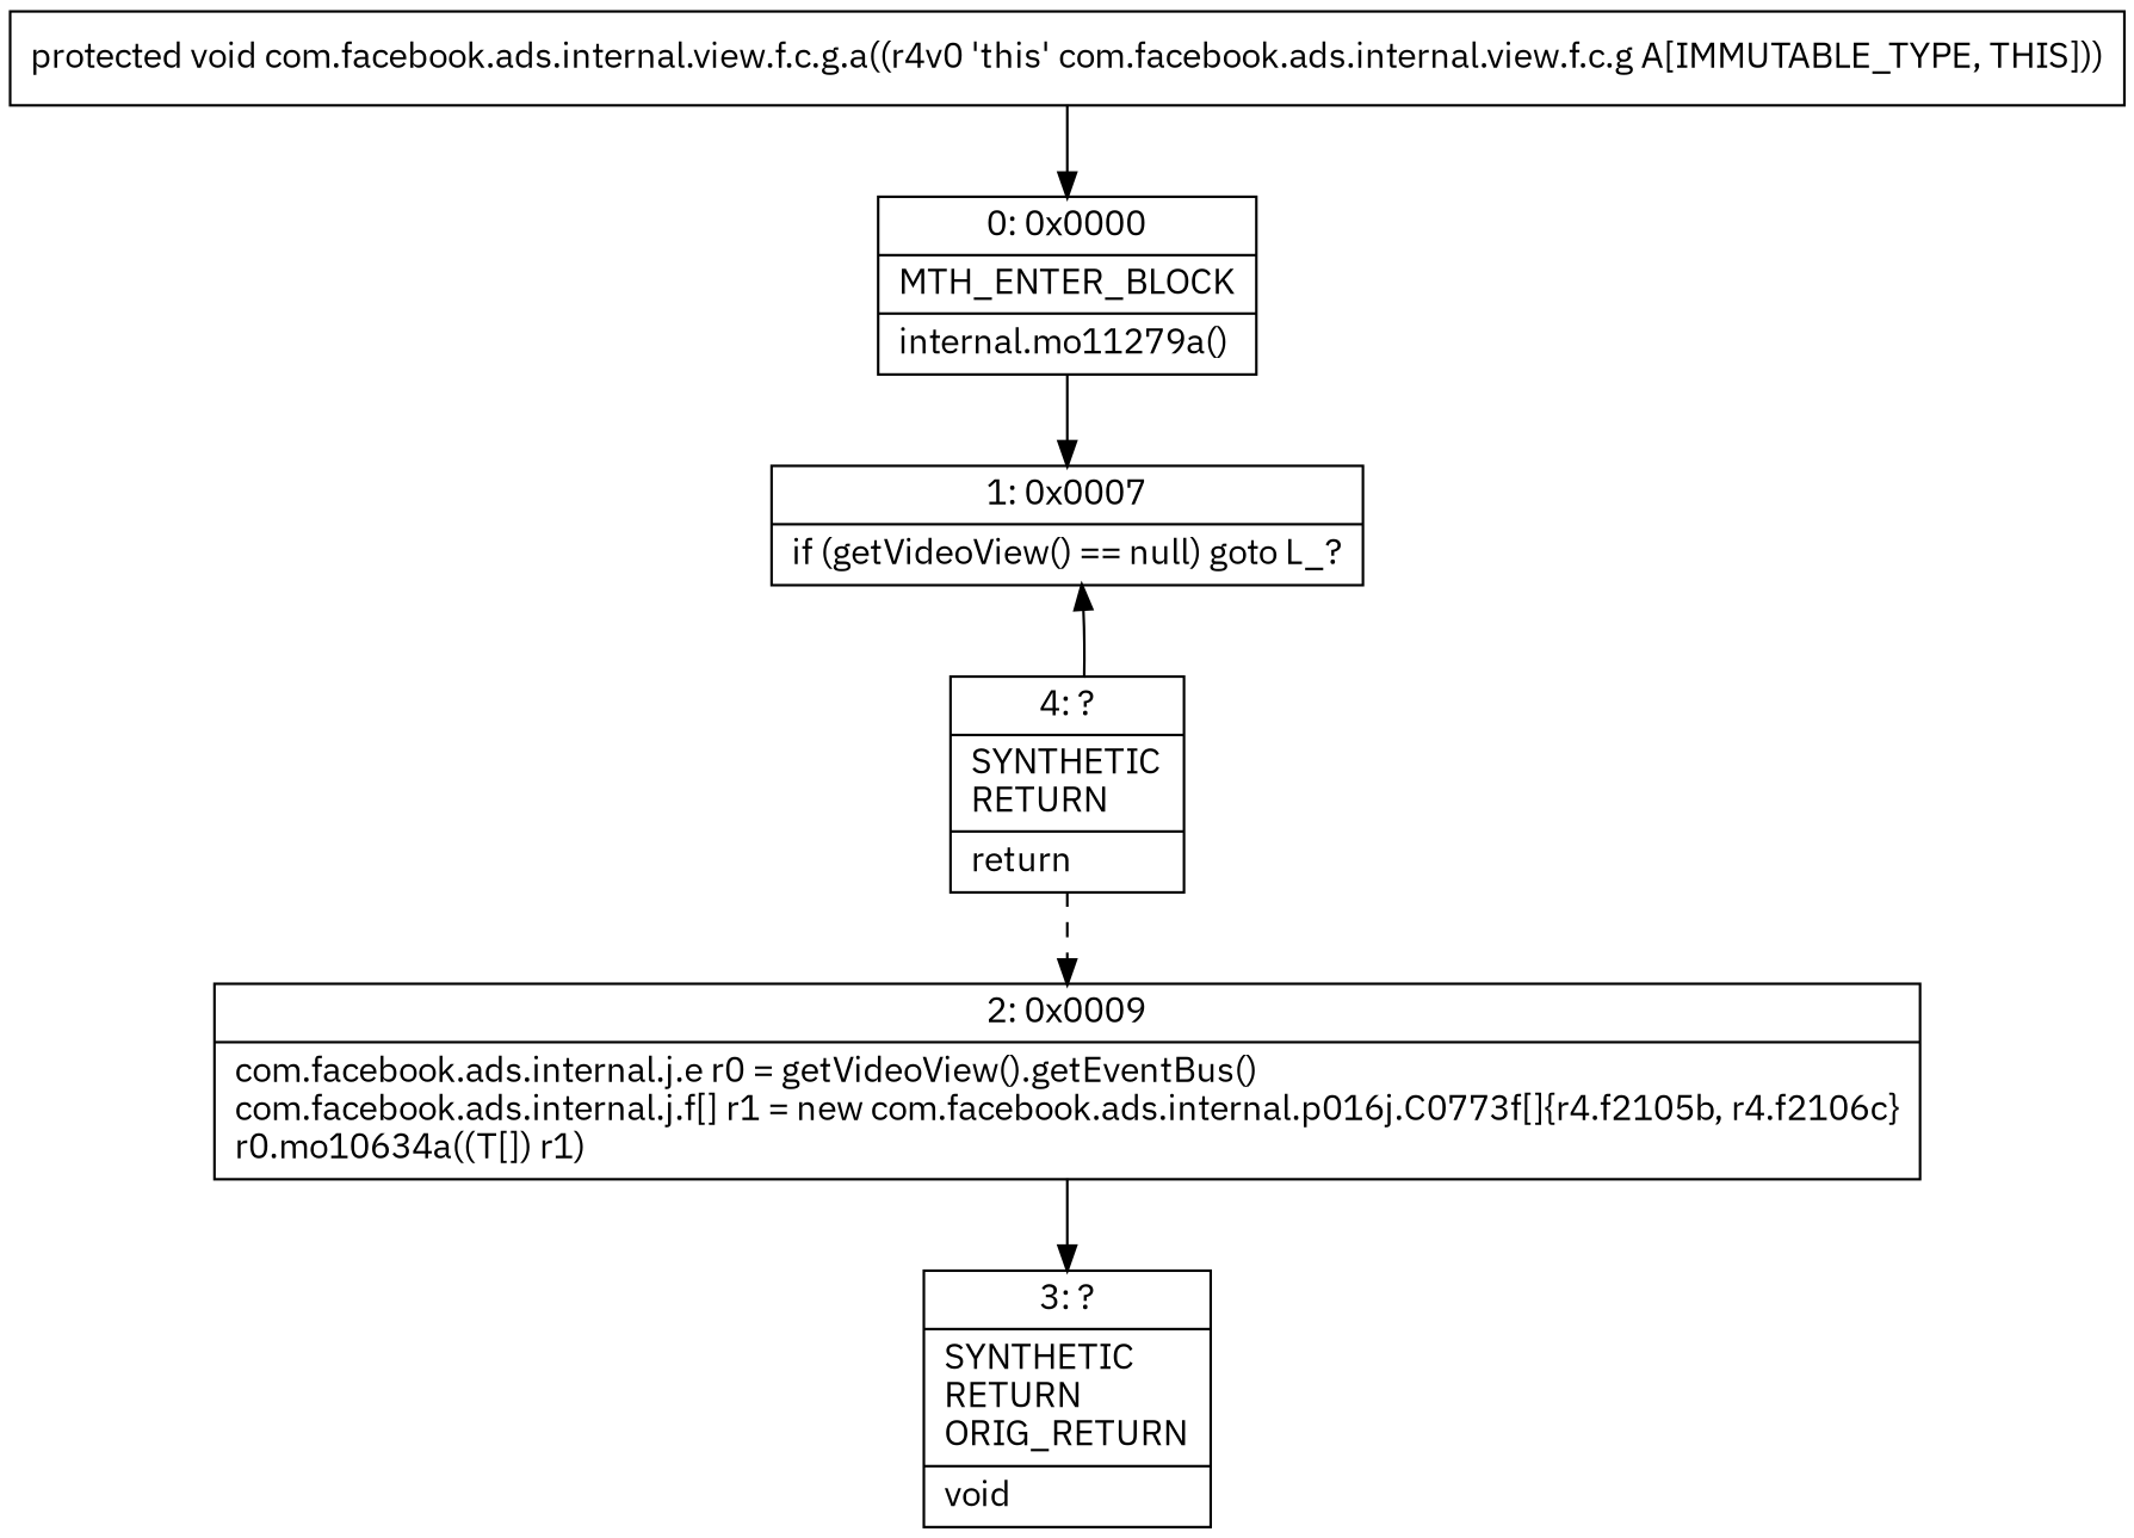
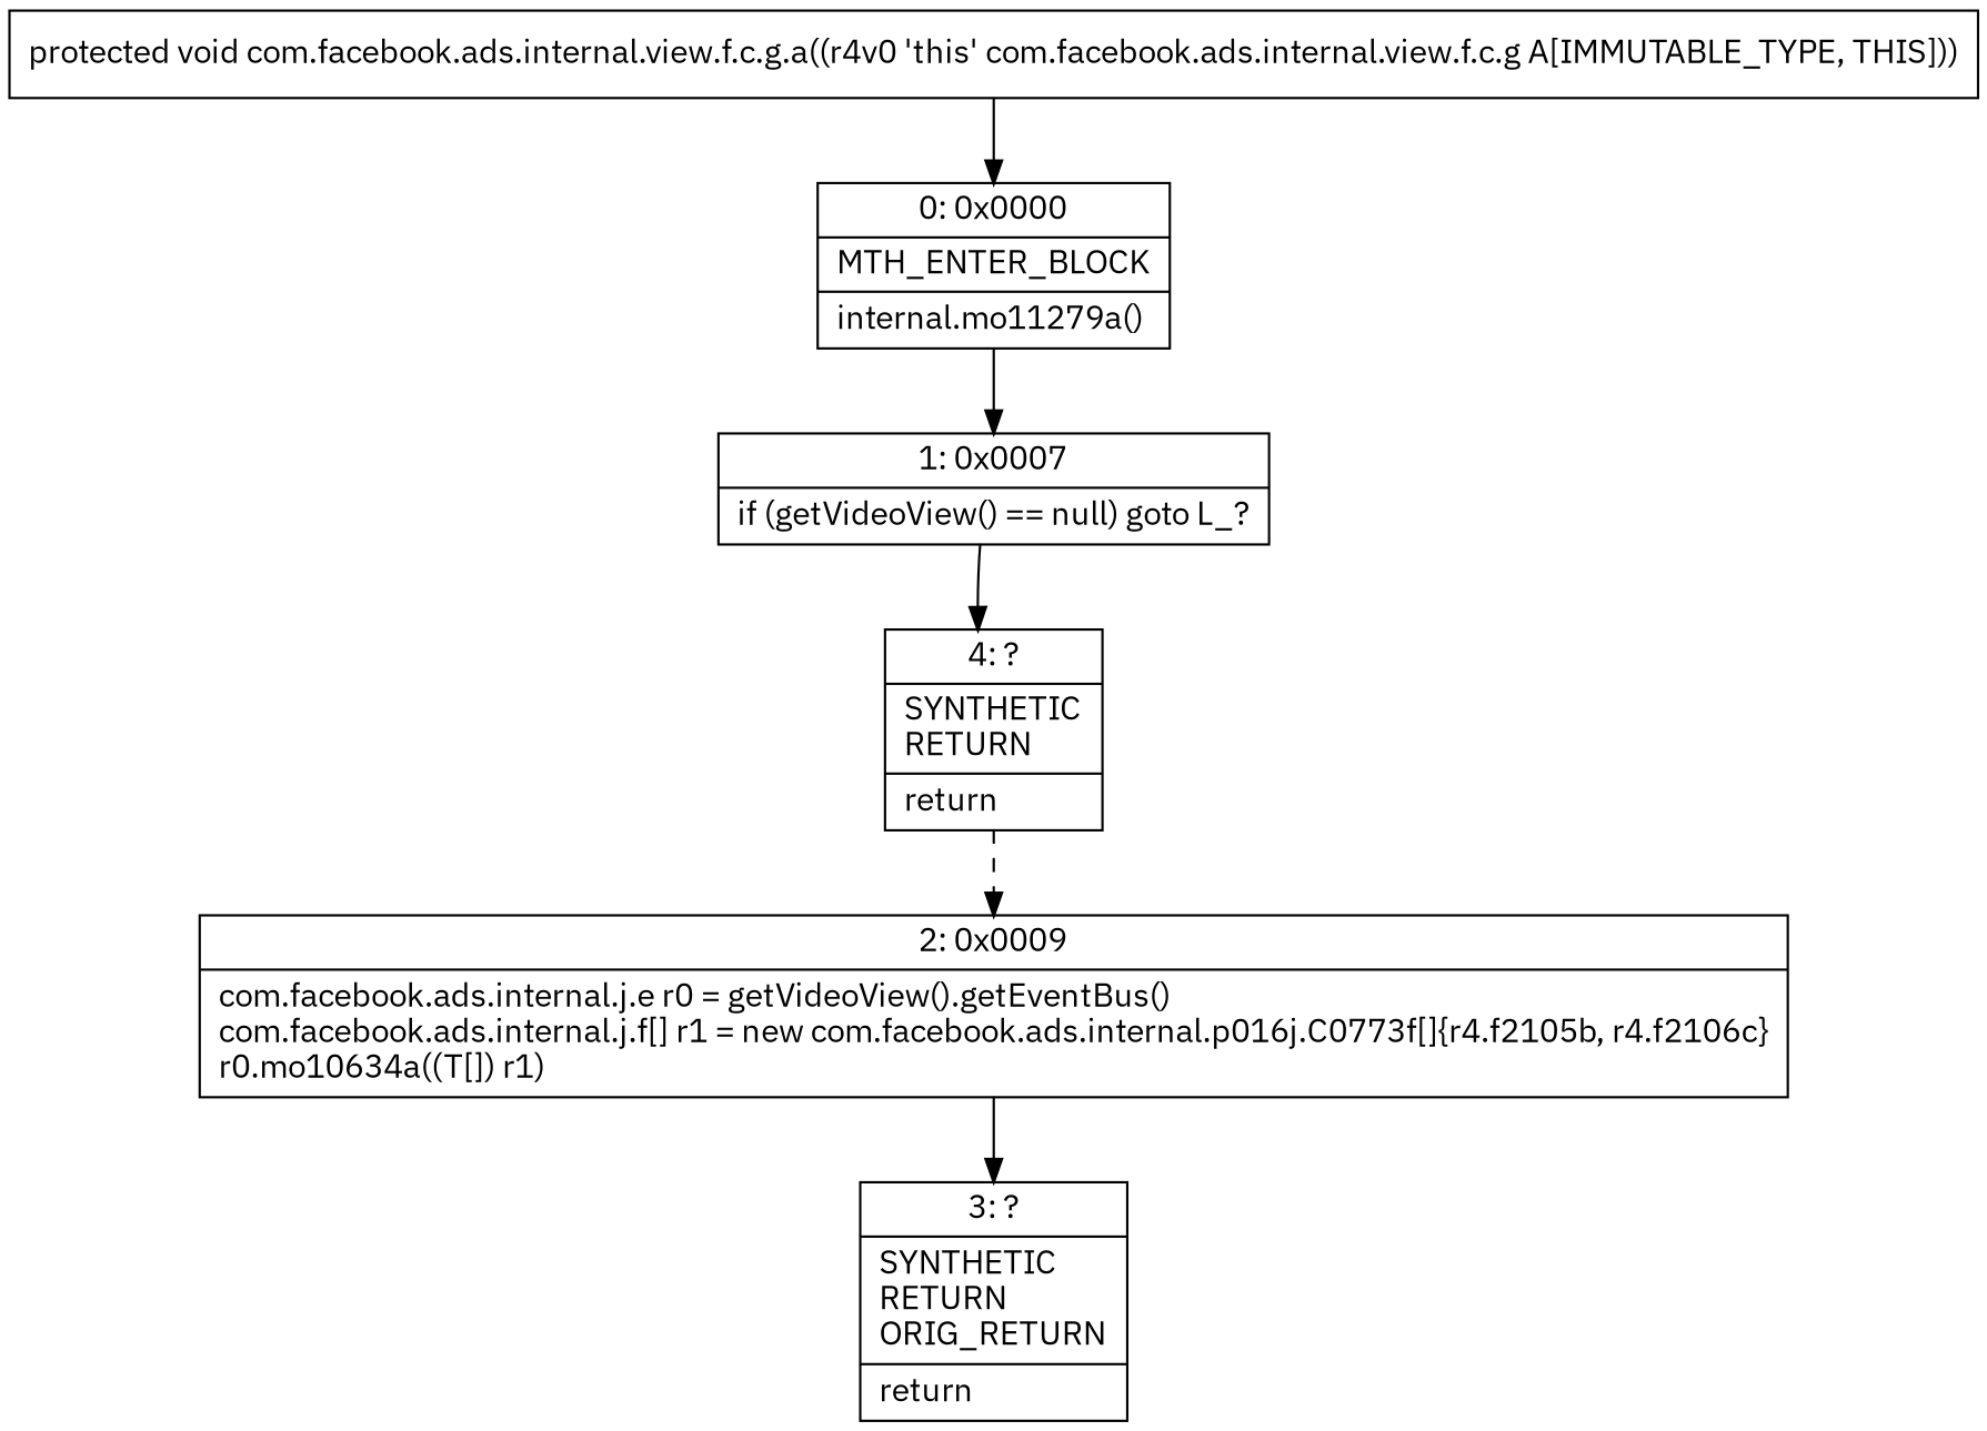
  digraph {
    fontname="IBM Plex Sans"
    node [fontname="IBM Plex Sans" shape=record]
    edge [fontname="IBM Plex Sans"]
    n1 [label="{0\:\ 0x0000|MTH_ENTER_BLOCK\l|internal.mo11279a()\l}"]
    n2 [label="{1\:\ 0x0007|if (getVideoView() == null) goto L_?\l}"]
    n3 [label="{4\:\ ?|SYNTHETIC\lRETURN\l|return\l}"]
    n4 [label="{2\:\ 0x0009|com.facebook.ads.internal.j.e r0 = getVideoView().getEventBus()\lcom.facebook.ads.internal.j.f[] r1 = new com.facebook.ads.internal.p016j.C0773f[]\{r4.f2105b, r4.f2106c\}\lr0.mo10634a((T[]) r1)\l}"]
-   n5 [label="{3\:\ ?|SYNTHETIC\lRETURN\lORIG_RETURN\l|void\l}"]
+   n5 [label="{3\:\ ?|SYNTHETIC\lRETURN\lORIG_RETURN\l|return\l}"]
    n6 [label="{protected void com.facebook.ads.internal.view.f.c.g.a((r4v0 'this' com.facebook.ads.internal.view.f.c.g A[IMMUTABLE_TYPE, THIS])) }"]
    n1 -> n2
-   n3 -> n2
+   n2 -> n3
    n3 -> n4 [style=dashed]
    n4 -> n5
    n6 -> n1
  }
